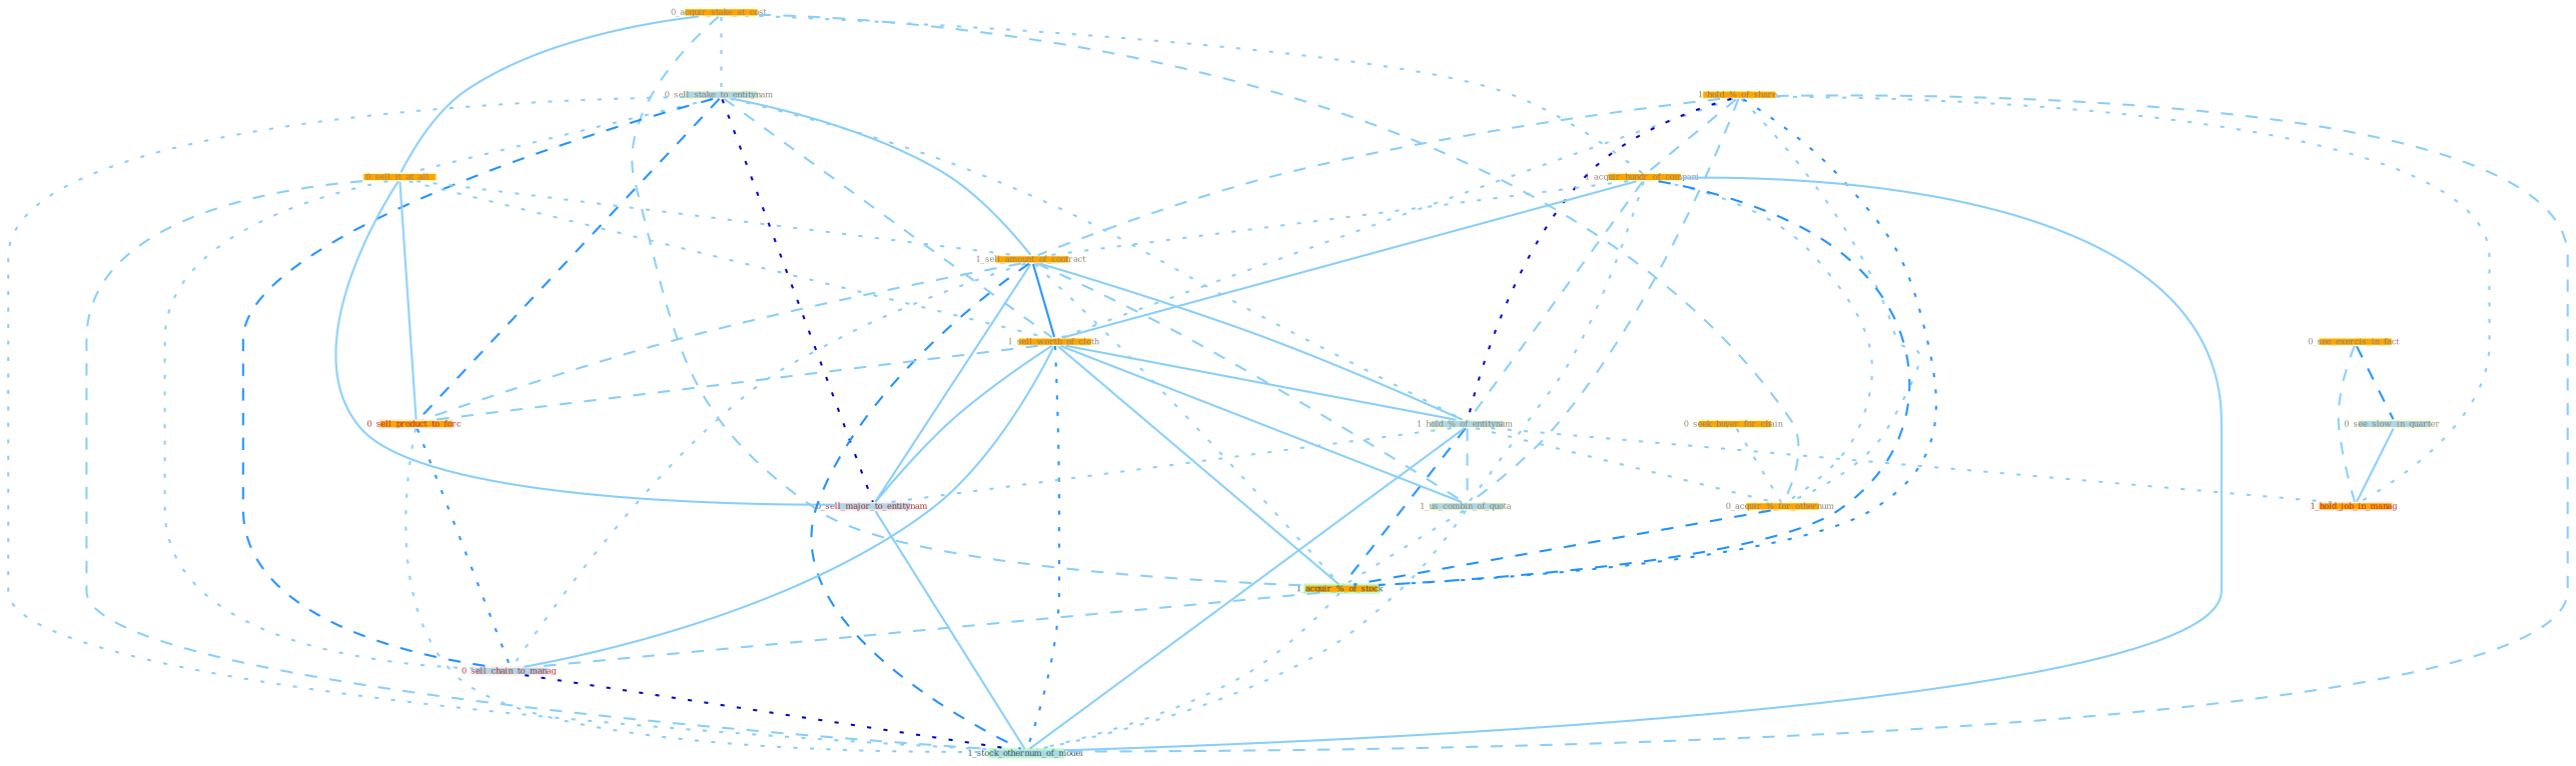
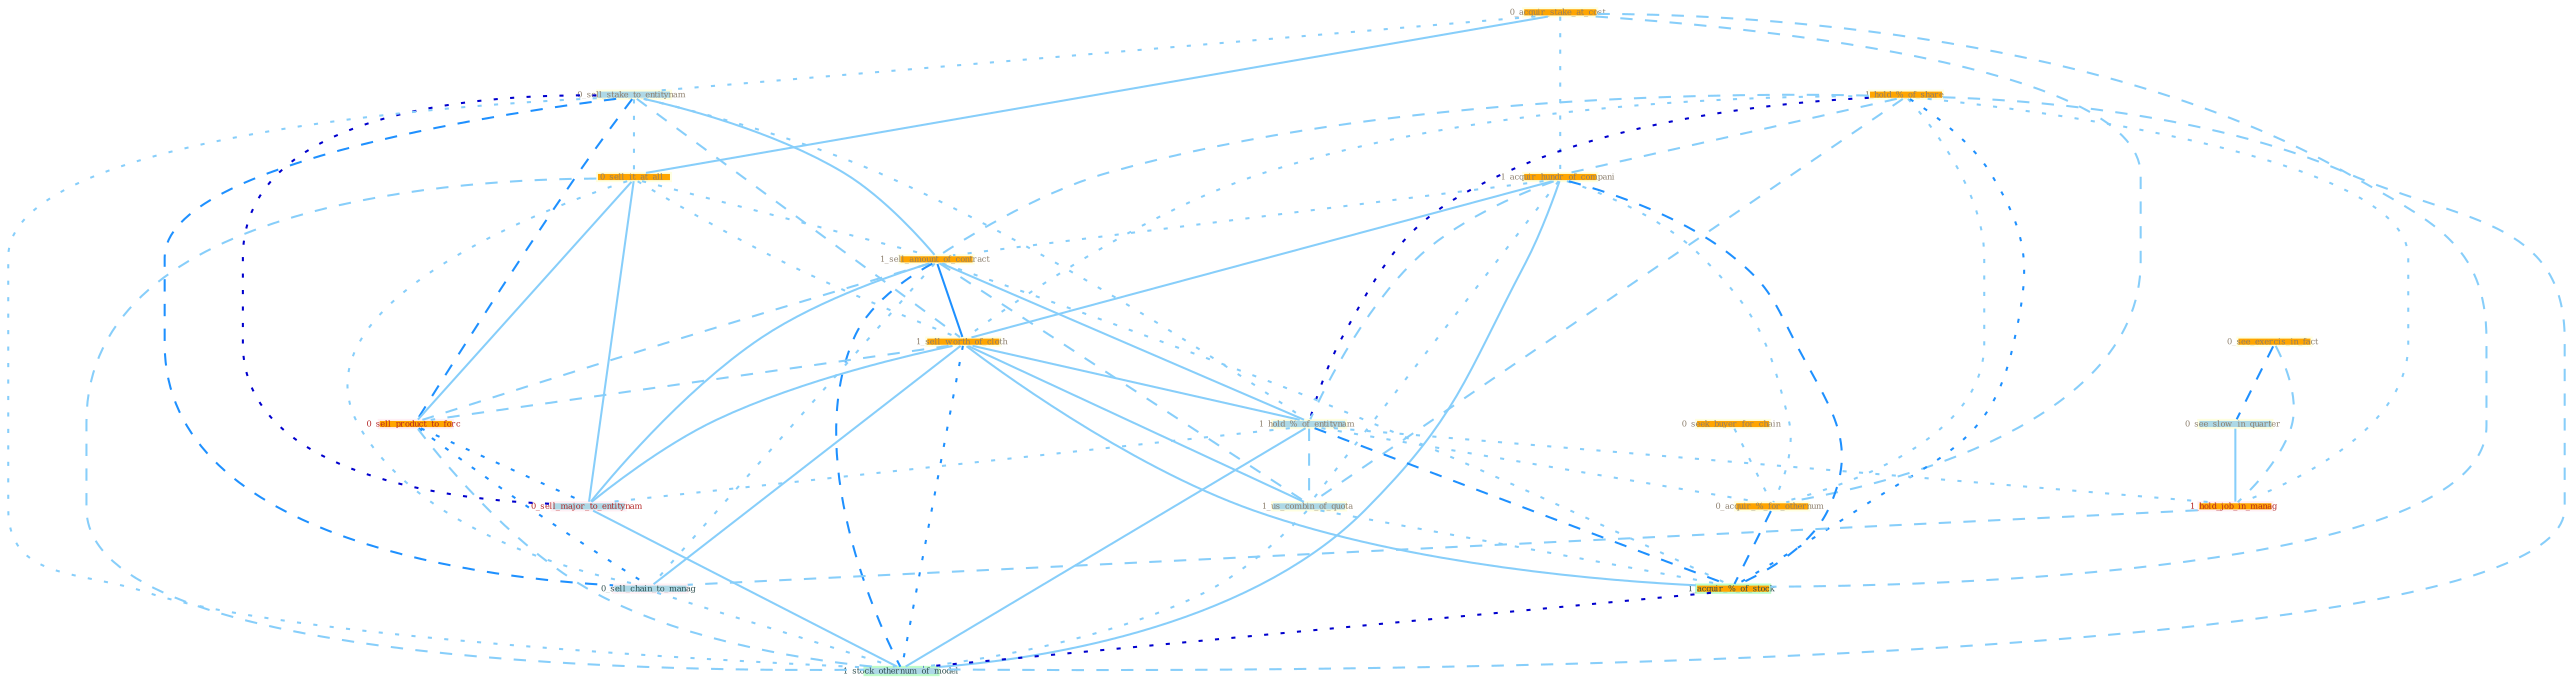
  graph {
    node [color="#ffffe0" fillcolor=orange fixedsize=true fontcolor="#8b7d6b" fontsize=4 shape=polygon style=filled]
    edge [color="#87cefa" style=dotted w=1]
    "0_seek_buyer_for_chain " [height=.06 width=.5]
    "0_see_exercis_in_fact " [height=.06 width=.5]
    "0_acquir_stake_at_cost " [height=.06 width=.5]
    "1_hold_%_of_share " [height=.06 width=.5]
    "0_sell_stake_to_entitynam " [fillcolor=lightblue height=.06 width=.5]
    "0_sell_it_at_all " [height=.06 width=.5]
    "0_see_slow_in_quarter " [fillcolor=lightblue height=.06 width=.5]
    "1_acquir_hundr_of_compani " [height=.06 width=.5]
    "1_sell_amount_of_contract " [height=.06 width=.5]
    "1_sell_worth_of_cloth " [height=.06 width=.5]
    "1_hold_%_of_entitynam " [fillcolor=lightblue height=.06 width=.5]
    "1_us_combin_of_quota " [fillcolor=lightblue height=.06 width=.5]
    "0_acquir_%_for_othernum " [height=.06 width=.5]
    "1_hold_job_in_manag " [color="#fff0f5" fontcolor="#b22222" height=.06 width=.5]
    "0_sell_product_to_forc " [color="#fff0f5" fontcolor="#b22222" height=.06 width=.5]
    "0_sell_major_to_entitynam " [color="#fff0f5" fillcolor=lightblue fontcolor="#b22222" height=.06 width=.5]
-   "0_sell_chain_to_manag " [color="#fff0f5" fillcolor=lightblue fontcolor="#b22222" height=.06 width=.5]
+   "0_sell_chain_to_manag " [color="#fff0f5" fillcolor=lightblue fontcolor="#2f4f4f" height=.06 width=.5]
    "1_acquir_%_of_stock " [color="#BDFCC9" fontcolor="#2f4f4f" height=.06 width=.5]
    n19 [color="#BDFCC9" fillcolor=lightblue fontcolor="#2f4f4f" height=.06 label="1_stock_othernum_of_model" width=.5]
    subgraph sub_1 {
      "0_seek_buyer_for_chain "
      "0_see_exercis_in_fact "
      "0_acquir_stake_at_cost "
      "1_hold_%_of_share "
      "0_sell_stake_to_entitynam "
      "0_sell_it_at_all "
      "0_see_slow_in_quarter "
      "1_acquir_hundr_of_compani "
      "1_sell_amount_of_contract "
      "1_sell_worth_of_cloth "
      "1_hold_%_of_entitynam "
      "1_us_combin_of_quota "
      "0_acquir_%_for_othernum "
    }
    subgraph sub_2 {
      "1_hold_job_in_manag "
      "0_sell_product_to_forc "
      "0_sell_major_to_entitynam "
      "0_sell_chain_to_manag "
    }
    "0_seek_buyer_for_chain " -- "0_acquir_%_for_othernum "
    "0_see_exercis_in_fact " -- "0_see_slow_in_quarter " [color="#1e90ff" style=dashed w=2]
    "0_see_exercis_in_fact " -- "1_hold_job_in_manag " [style=dashed]
    "0_acquir_stake_at_cost " -- "0_sell_stake_to_entitynam "
    "0_acquir_stake_at_cost " -- "0_sell_it_at_all " [style=solid]
    "0_acquir_stake_at_cost " -- "1_acquir_hundr_of_compani "
    "0_acquir_stake_at_cost " -- "0_acquir_%_for_othernum " [style=dashed]
    "0_acquir_stake_at_cost " -- "1_acquir_%_of_stock " [style=dashed]
    "1_hold_%_of_share " -- "1_acquir_hundr_of_compani " [style=dashed]
    "1_hold_%_of_share " -- "1_sell_amount_of_contract " [style=dashed]
    "1_hold_%_of_share " -- "1_sell_worth_of_cloth "
    "1_hold_%_of_share " -- "1_hold_%_of_entitynam " [color="#0000cd" w=3]
    "1_hold_%_of_share " -- "1_us_combin_of_quota " [style=dashed]
    "1_hold_%_of_share " -- "0_acquir_%_for_othernum "
    "1_hold_%_of_share " -- "1_hold_job_in_manag "
    "1_hold_%_of_share " -- "1_acquir_%_of_stock " [color="#1e90ff" w=2]
    "1_hold_%_of_share " -- n19 [style=dashed]
    "0_sell_stake_to_entitynam " -- "0_sell_it_at_all "
    "0_sell_stake_to_entitynam " -- "1_sell_amount_of_contract " [style=solid]
    "0_sell_stake_to_entitynam " -- "1_sell_worth_of_cloth " [style=dashed]
    "0_sell_stake_to_entitynam " -- "1_hold_%_of_entitynam "
    "0_sell_stake_to_entitynam " -- "0_sell_product_to_forc " [color="#1e90ff" style=dashed w=2]
    "0_sell_stake_to_entitynam " -- "0_sell_major_to_entitynam " [color="#0000cd" w=3]
    "0_sell_stake_to_entitynam " -- "0_sell_chain_to_manag " [color="#1e90ff" style=dashed w=2]
    "0_sell_stake_to_entitynam " -- n19
    "0_sell_it_at_all " -- "1_sell_amount_of_contract "
    "0_sell_it_at_all " -- "1_sell_worth_of_cloth "
    "0_sell_it_at_all " -- "0_sell_product_to_forc " [style=solid]
    "0_sell_it_at_all " -- "0_sell_major_to_entitynam " [style=solid]
    "0_sell_it_at_all " -- "0_sell_chain_to_manag "
    "0_sell_it_at_all " -- n19 [style=dashed]
    "0_see_slow_in_quarter " -- "1_hold_job_in_manag " [style=solid]
    "1_acquir_hundr_of_compani " -- "1_sell_amount_of_contract "
    "1_acquir_hundr_of_compani " -- "1_sell_worth_of_cloth " [style=solid]
    "1_acquir_hundr_of_compani " -- "1_hold_%_of_entitynam " [style=dashed]
    "1_acquir_hundr_of_compani " -- "1_us_combin_of_quota "
    "1_acquir_hundr_of_compani " -- "0_acquir_%_for_othernum "
    "1_acquir_hundr_of_compani " -- "1_acquir_%_of_stock " [color="#1e90ff" style=dashed w=2]
    "1_acquir_hundr_of_compani " -- n19 [style=solid]
    "1_sell_amount_of_contract " -- "1_sell_worth_of_cloth " [color="#1e90ff" style=solid w=2]
    "1_sell_amount_of_contract " -- "1_hold_%_of_entitynam " [style=solid]
    "1_sell_amount_of_contract " -- "1_us_combin_of_quota " [style=dashed]
    "1_sell_amount_of_contract " -- "0_sell_product_to_forc " [style=dashed]
    "1_sell_amount_of_contract " -- "0_sell_major_to_entitynam " [style=solid]
    "1_sell_amount_of_contract " -- "0_sell_chain_to_manag "
    "1_sell_amount_of_contract " -- "1_acquir_%_of_stock "
    "1_sell_amount_of_contract " -- n19 [color="#1e90ff" style=dashed w=2]
    "1_sell_worth_of_cloth " -- "1_hold_%_of_entitynam " [style=solid]
    "1_sell_worth_of_cloth " -- "1_us_combin_of_quota " [style=solid]
    "1_sell_worth_of_cloth " -- "0_sell_product_to_forc " [style=dashed]
    "1_sell_worth_of_cloth " -- "0_sell_major_to_entitynam " [style=solid]
    "1_sell_worth_of_cloth " -- "0_sell_chain_to_manag " [style=solid]
    "1_sell_worth_of_cloth " -- "1_acquir_%_of_stock " [style=solid]
    "1_sell_worth_of_cloth " -- n19 [color="#1e90ff" w=2]
    "1_hold_%_of_entitynam " -- "1_us_combin_of_quota " [style=dashed]
    "1_hold_%_of_entitynam " -- "0_acquir_%_for_othernum "
    "1_hold_%_of_entitynam " -- "1_hold_job_in_manag "
    "1_hold_%_of_entitynam " -- "0_sell_major_to_entitynam "
    "1_hold_%_of_entitynam " -- "1_acquir_%_of_stock " [color="#1e90ff" style=dashed w=2]
    "1_hold_%_of_entitynam " -- n19 [style=solid]
    "1_us_combin_of_quota " -- "1_acquir_%_of_stock "
    "1_us_combin_of_quota " -- n19
    "0_acquir_%_for_othernum " -- "1_acquir_%_of_stock " [color="#1e90ff" style=dashed w=2]
-   "1_acquir_%_of_stock " -- "0_sell_chain_to_manag " [style=dashed]
+   "1_hold_job_in_manag " -- "0_sell_chain_to_manag " [style=dashed]
+   "0_sell_product_to_forc " -- "0_sell_major_to_entitynam " [color="#1e90ff" w=2]
    "0_sell_product_to_forc " -- "0_sell_chain_to_manag " [color="#1e90ff" w=2]
-   "0_sell_product_to_forc " -- n19
+   "0_sell_product_to_forc " -- n19 [style=dashed]
    "0_sell_major_to_entitynam " -- n19 [style=solid]
-   "0_sell_chain_to_manag " -- n19 [color="#0000cd"]
-   "1_acquir_%_of_stock " -- n19
+   "0_sell_chain_to_manag " -- n19
+   "1_acquir_%_of_stock " -- n19 [color="#0000cd"]
  }
